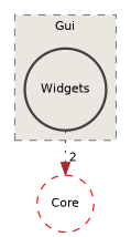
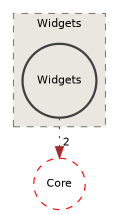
  digraph {
    compound=true
    fontname="DejaVu Sans"
    node [fillcolor="#eae7e0" fontname="DejaVu Sans" fontsize=10 shape=circle]
    n1 [color=grey25 label=Widgets style="filled,bold,"]
    n2 [color=red label=Core style="dashed,"]
    subgraph cluster_1 {
      bgcolor="#eae7e0"
      fontsize=10
-     label=Gui
+     label=Widgets
      pencolor=grey50
      style="filled,dashed,"
      n1
    }
    n1 -> n2 [fontname="DejaVu Sans" fontsize=10 headlabel=2 labeldistance=1.5 labelfontname=Helvetica labelfontsize=10 color=brown style=dotted]
  }
